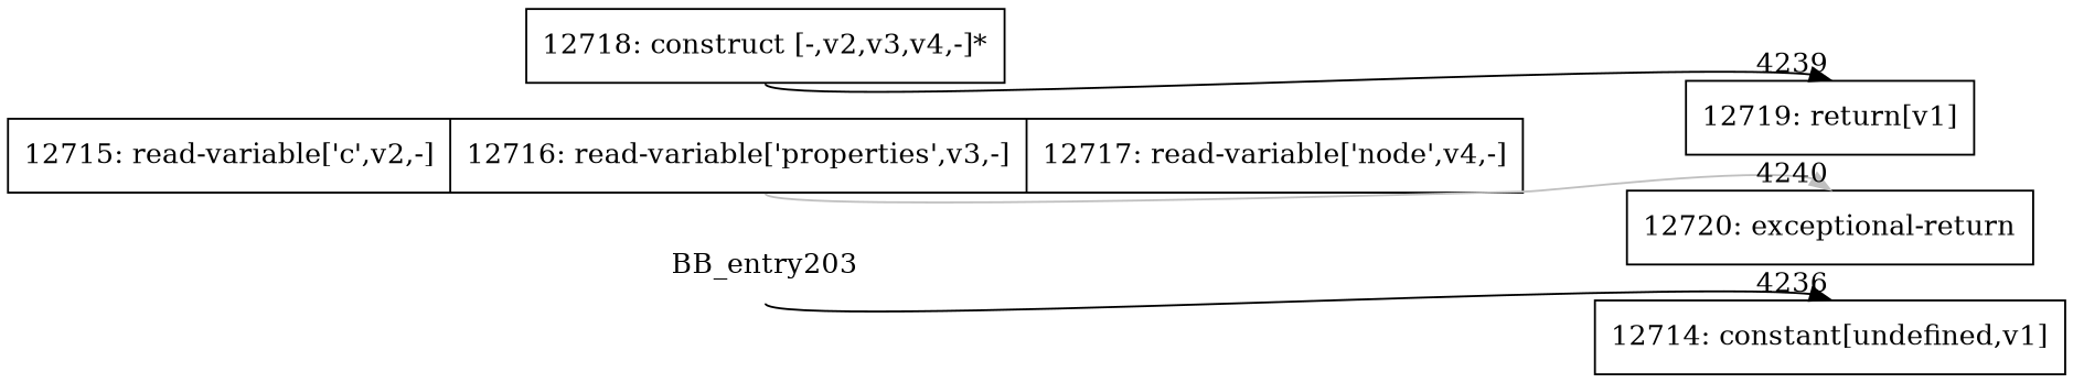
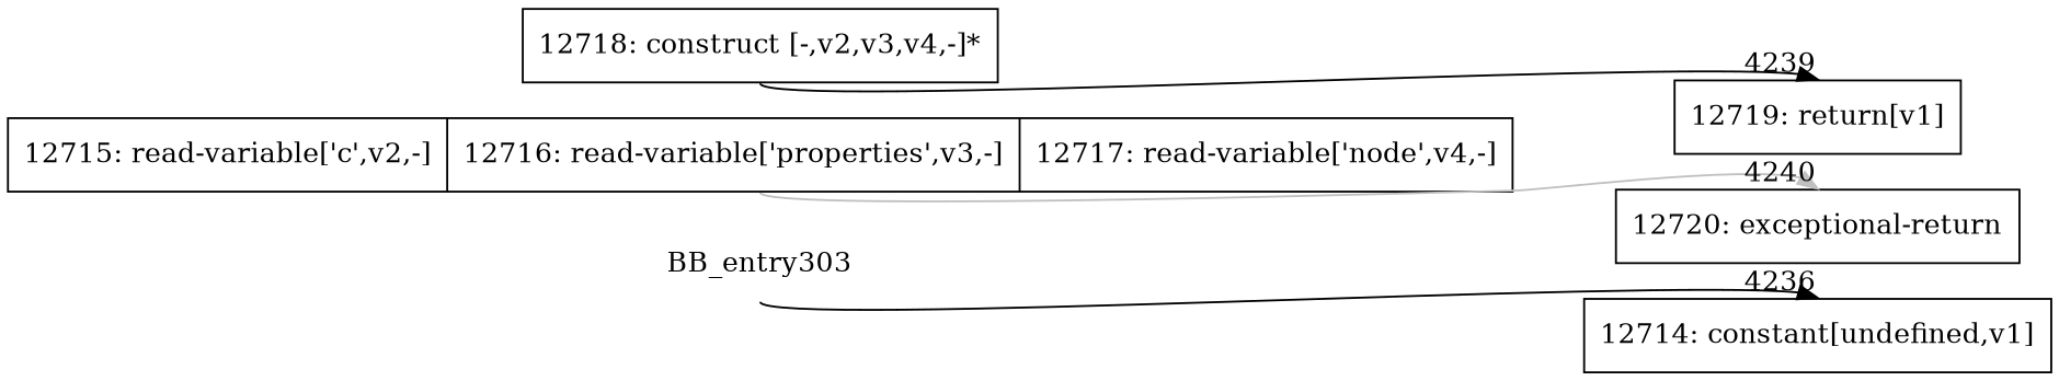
  digraph {
    rankdir=LR
    node [shape=record]
    edge [headport=n tailport=s]
-   BB_entry303 [shape=none label=BB_entry203]
+   BB_entry303 [shape=none]
    n2 [label="{12714: constant[undefined,v1]}"]
    n3 [label="{12715: read-variable['c',v2,-]|12716: read-variable['properties',v3,-]|12717: read-variable['node',v4,-]}"]
    n4 [label="{12720: exceptional-return}"]
    n5 [label="{12718: construct [-,v2,v3,v4,-]*}"]
    n6 [label="{12719: return[v1]}"]
    BB_entry303 -> n2 [headlabel="    4236"]
    n3 -> n4 [color=gray headlabel="      4240"]
    n5 -> n6 [headlabel="      4239"]
  }
